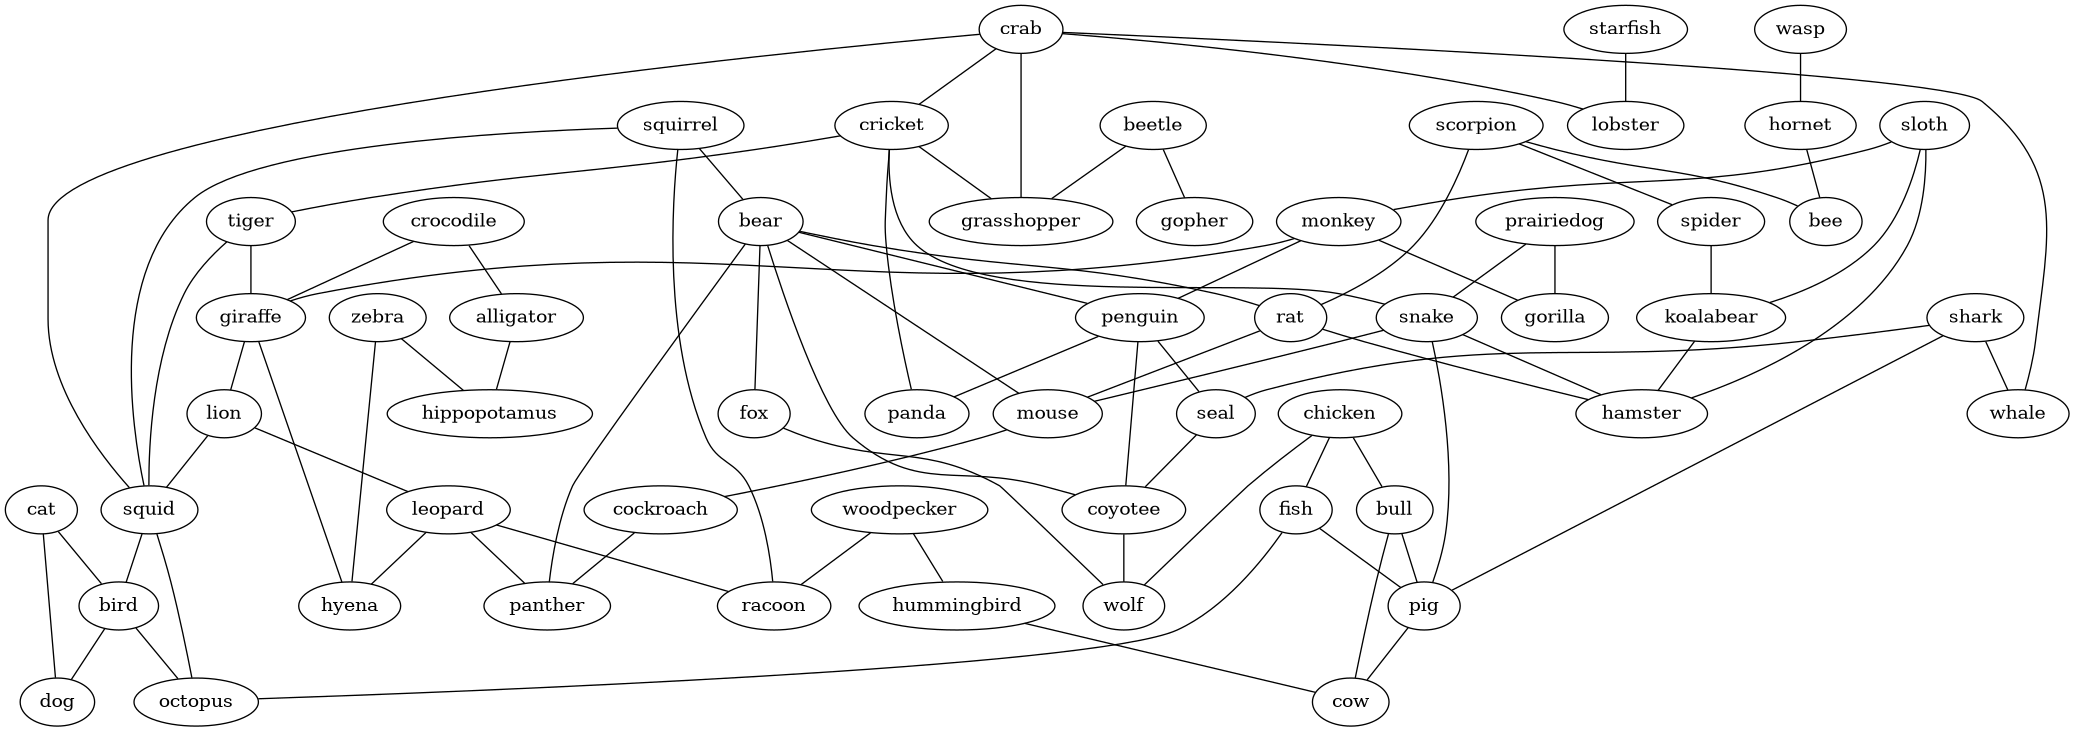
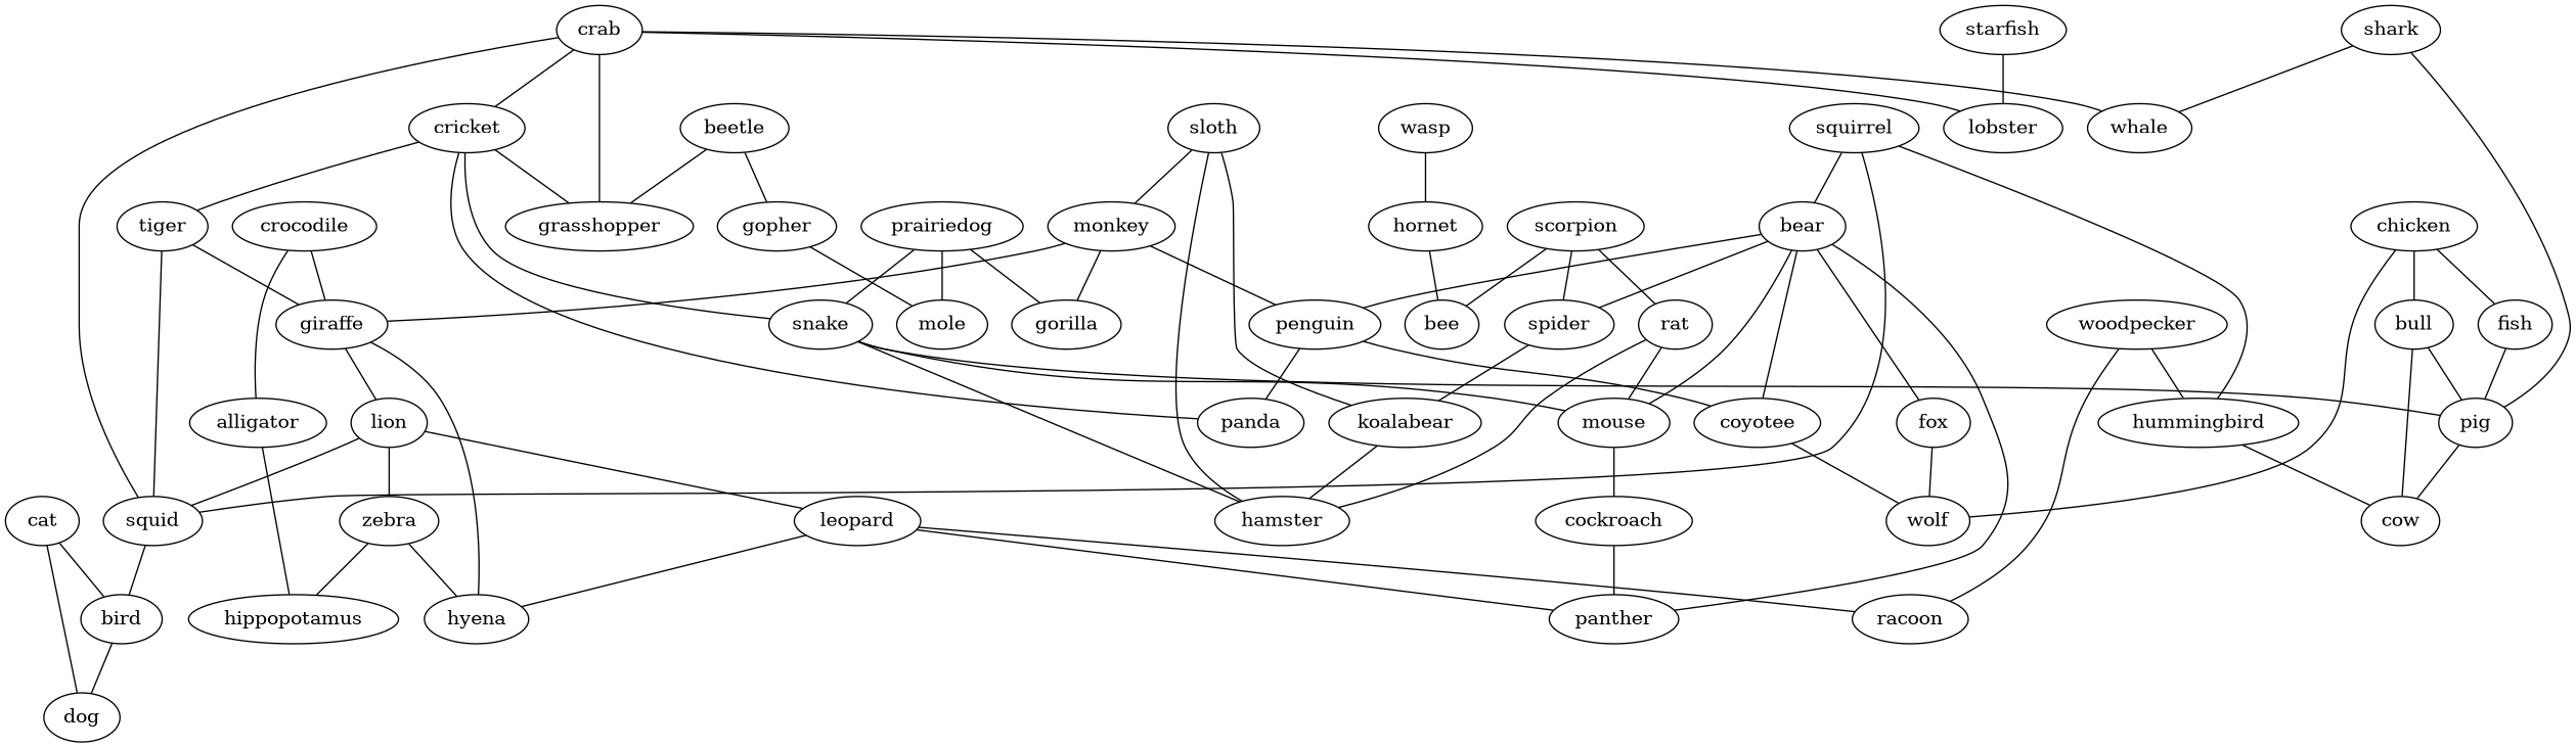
  strict graph {
    edge [weight=1]
    sloth
    monkey
    koalabear
    hamster
    giraffe
    penguin
    gorilla
    wasp
    hornet
    bee
    beetle
    gopher
    grasshopper
+   mole
    crocodile
    alligator
    hippopotamus
    lion
    hyena
    prairiedog
    snake
    mouse
    pig
    chicken
    bull
    fish
    wolf
    cow
-   octopus
    crab
    cricket
    squid
    lobster
    whale
    tiger
    panda
    bird
    coyotee
-   seal
    scorpion
    spider
    rat
    squirrel
    bear
    racoon
    fox
    panther
    starfish
    cockroach
    zebra
    leopard
    cat
    dog
    shark
    woodpecker
    hummingbird
    sloth -- monkey
    sloth -- koalabear
    sloth -- hamster
    monkey -- giraffe
    monkey -- penguin
    monkey -- gorilla
    koalabear -- hamster
    giraffe -- lion
    giraffe -- hyena
    penguin -- panda
    penguin -- coyotee
-   penguin -- seal
    wasp -- hornet
    hornet -- bee
    beetle -- gopher
    beetle -- grasshopper
+   gopher -- mole
    crocodile -- giraffe
    crocodile -- alligator
    alligator -- hippopotamus
    lion -- squid
+   lion -- zebra
    lion -- leopard
    prairiedog -- gorilla
+   prairiedog -- mole
    prairiedog -- snake
    snake -- hamster
    snake -- mouse
    snake -- pig
    mouse -- cockroach
    pig -- cow
    chicken -- bull
    chicken -- fish
    chicken -- wolf
    bull -- pig
    bull -- cow
    fish -- pig
-   fish -- octopus
    crab -- grasshopper
    crab -- cricket
    crab -- squid
    crab -- lobster
    crab -- whale
    cricket -- grasshopper
    cricket -- snake
    cricket -- tiger
    cricket -- panda
-   squid -- octopus
    squid -- bird
    tiger -- giraffe
    tiger -- squid
-   bird -- octopus
    bird -- dog
    coyotee -- wolf
-   seal -- coyotee
    scorpion -- bee
    scorpion -- spider
    scorpion -- rat
    spider -- koalabear
    rat -- hamster
    rat -- mouse
    squirrel -- squid
    squirrel -- bear
-   squirrel -- racoon
+   squirrel -- hummingbird
    bear -- penguin
    bear -- mouse
    bear -- coyotee
-   bear -- rat
+   bear -- spider
    bear -- fox
    bear -- panther
    fox -- wolf
    starfish -- lobster
    cockroach -- panther
    zebra -- hippopotamus
    zebra -- hyena
    leopard -- hyena
    leopard -- racoon
    leopard -- panther
    cat -- bird
    cat -- dog
    shark -- pig
    shark -- whale
-   shark -- seal
    woodpecker -- racoon
    woodpecker -- hummingbird
    hummingbird -- cow
  }
